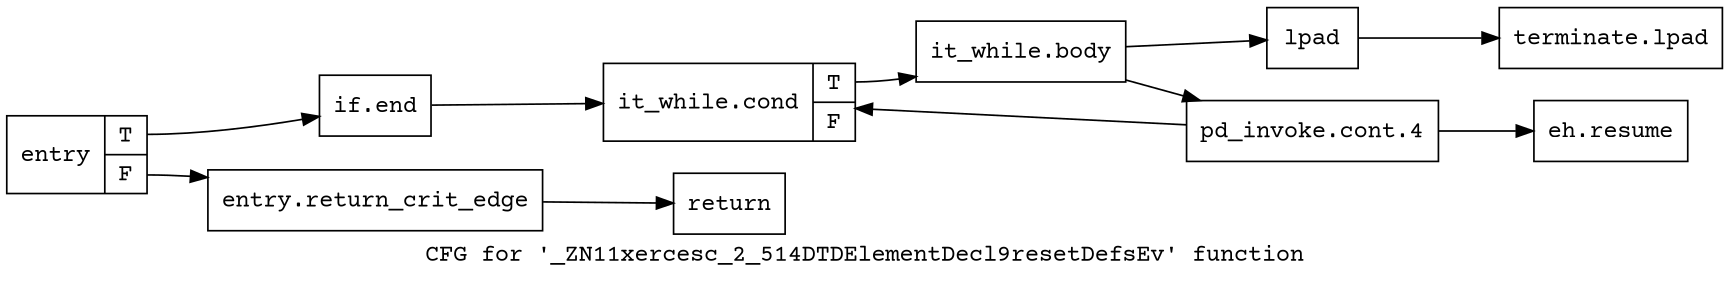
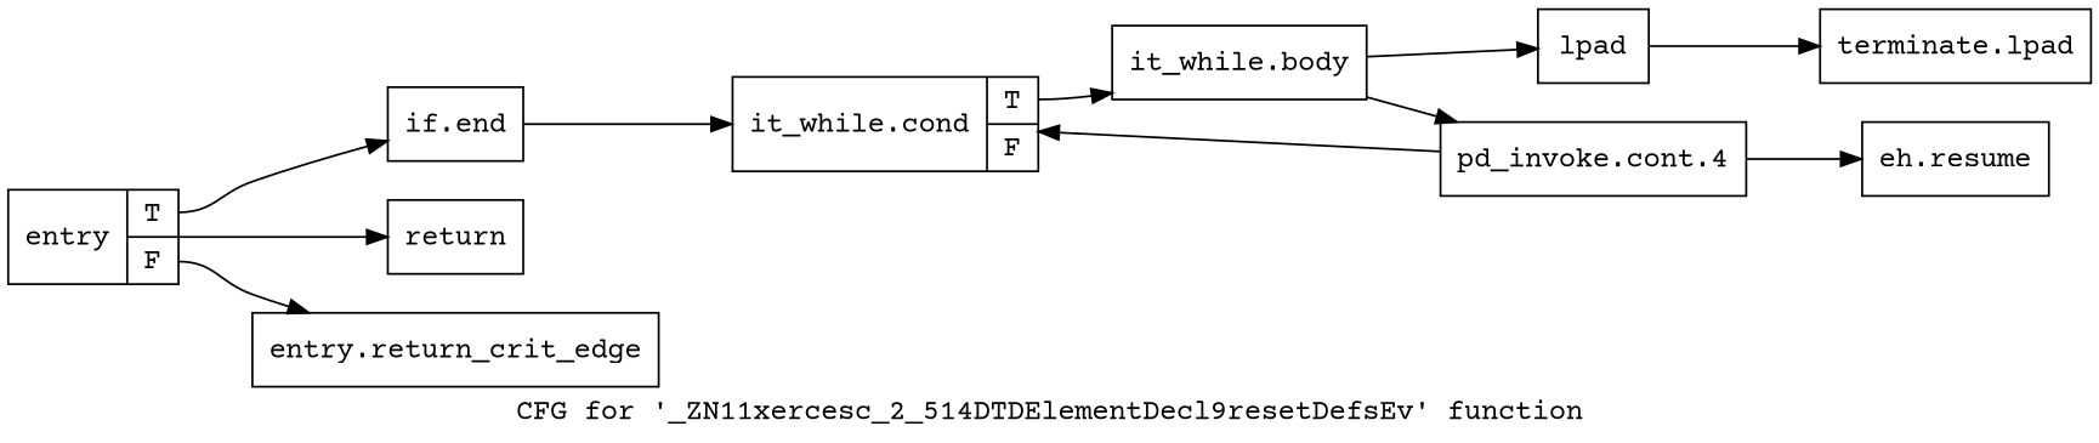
  digraph {
    fontname="Courier Prime"
    label="CFG for '_ZN11xercesc_2_514DTDElementDecl9resetDefsEv' function"
    rankdir=LR
    node [fontname="Courier Prime" shape=record]
    edge [fontname="Courier Prime"]
    n1 [label="{entry|{<s0>T|<s1>F}}"]
    n2 [label="{if.end}"]
    n3 [label="{entry.return_crit_edge}"]
    n4 [label="{it_while.cond|{<s0>T|<s1>F}}"]
    n5 [label="{return}"]
    n6 [label="{it_while.body}"]
    n7 [label="{pd_invoke.cont.4}"]
    n8 [label="{lpad}"]
    n9 [label="{eh.resume}"]
    n10 [label="{terminate.lpad}"]
    n1 -> n2 [tailport=s0]
    n1 -> n3 [tailport=s1]
    n2 -> n4
-   n3 -> n5
+   n1 -> n5
    n4 -> n6 [tailport=s0]
    n6 -> n7
    n6 -> n8
    n7 -> n4
    n7 -> n9
    n8 -> n10
  }
